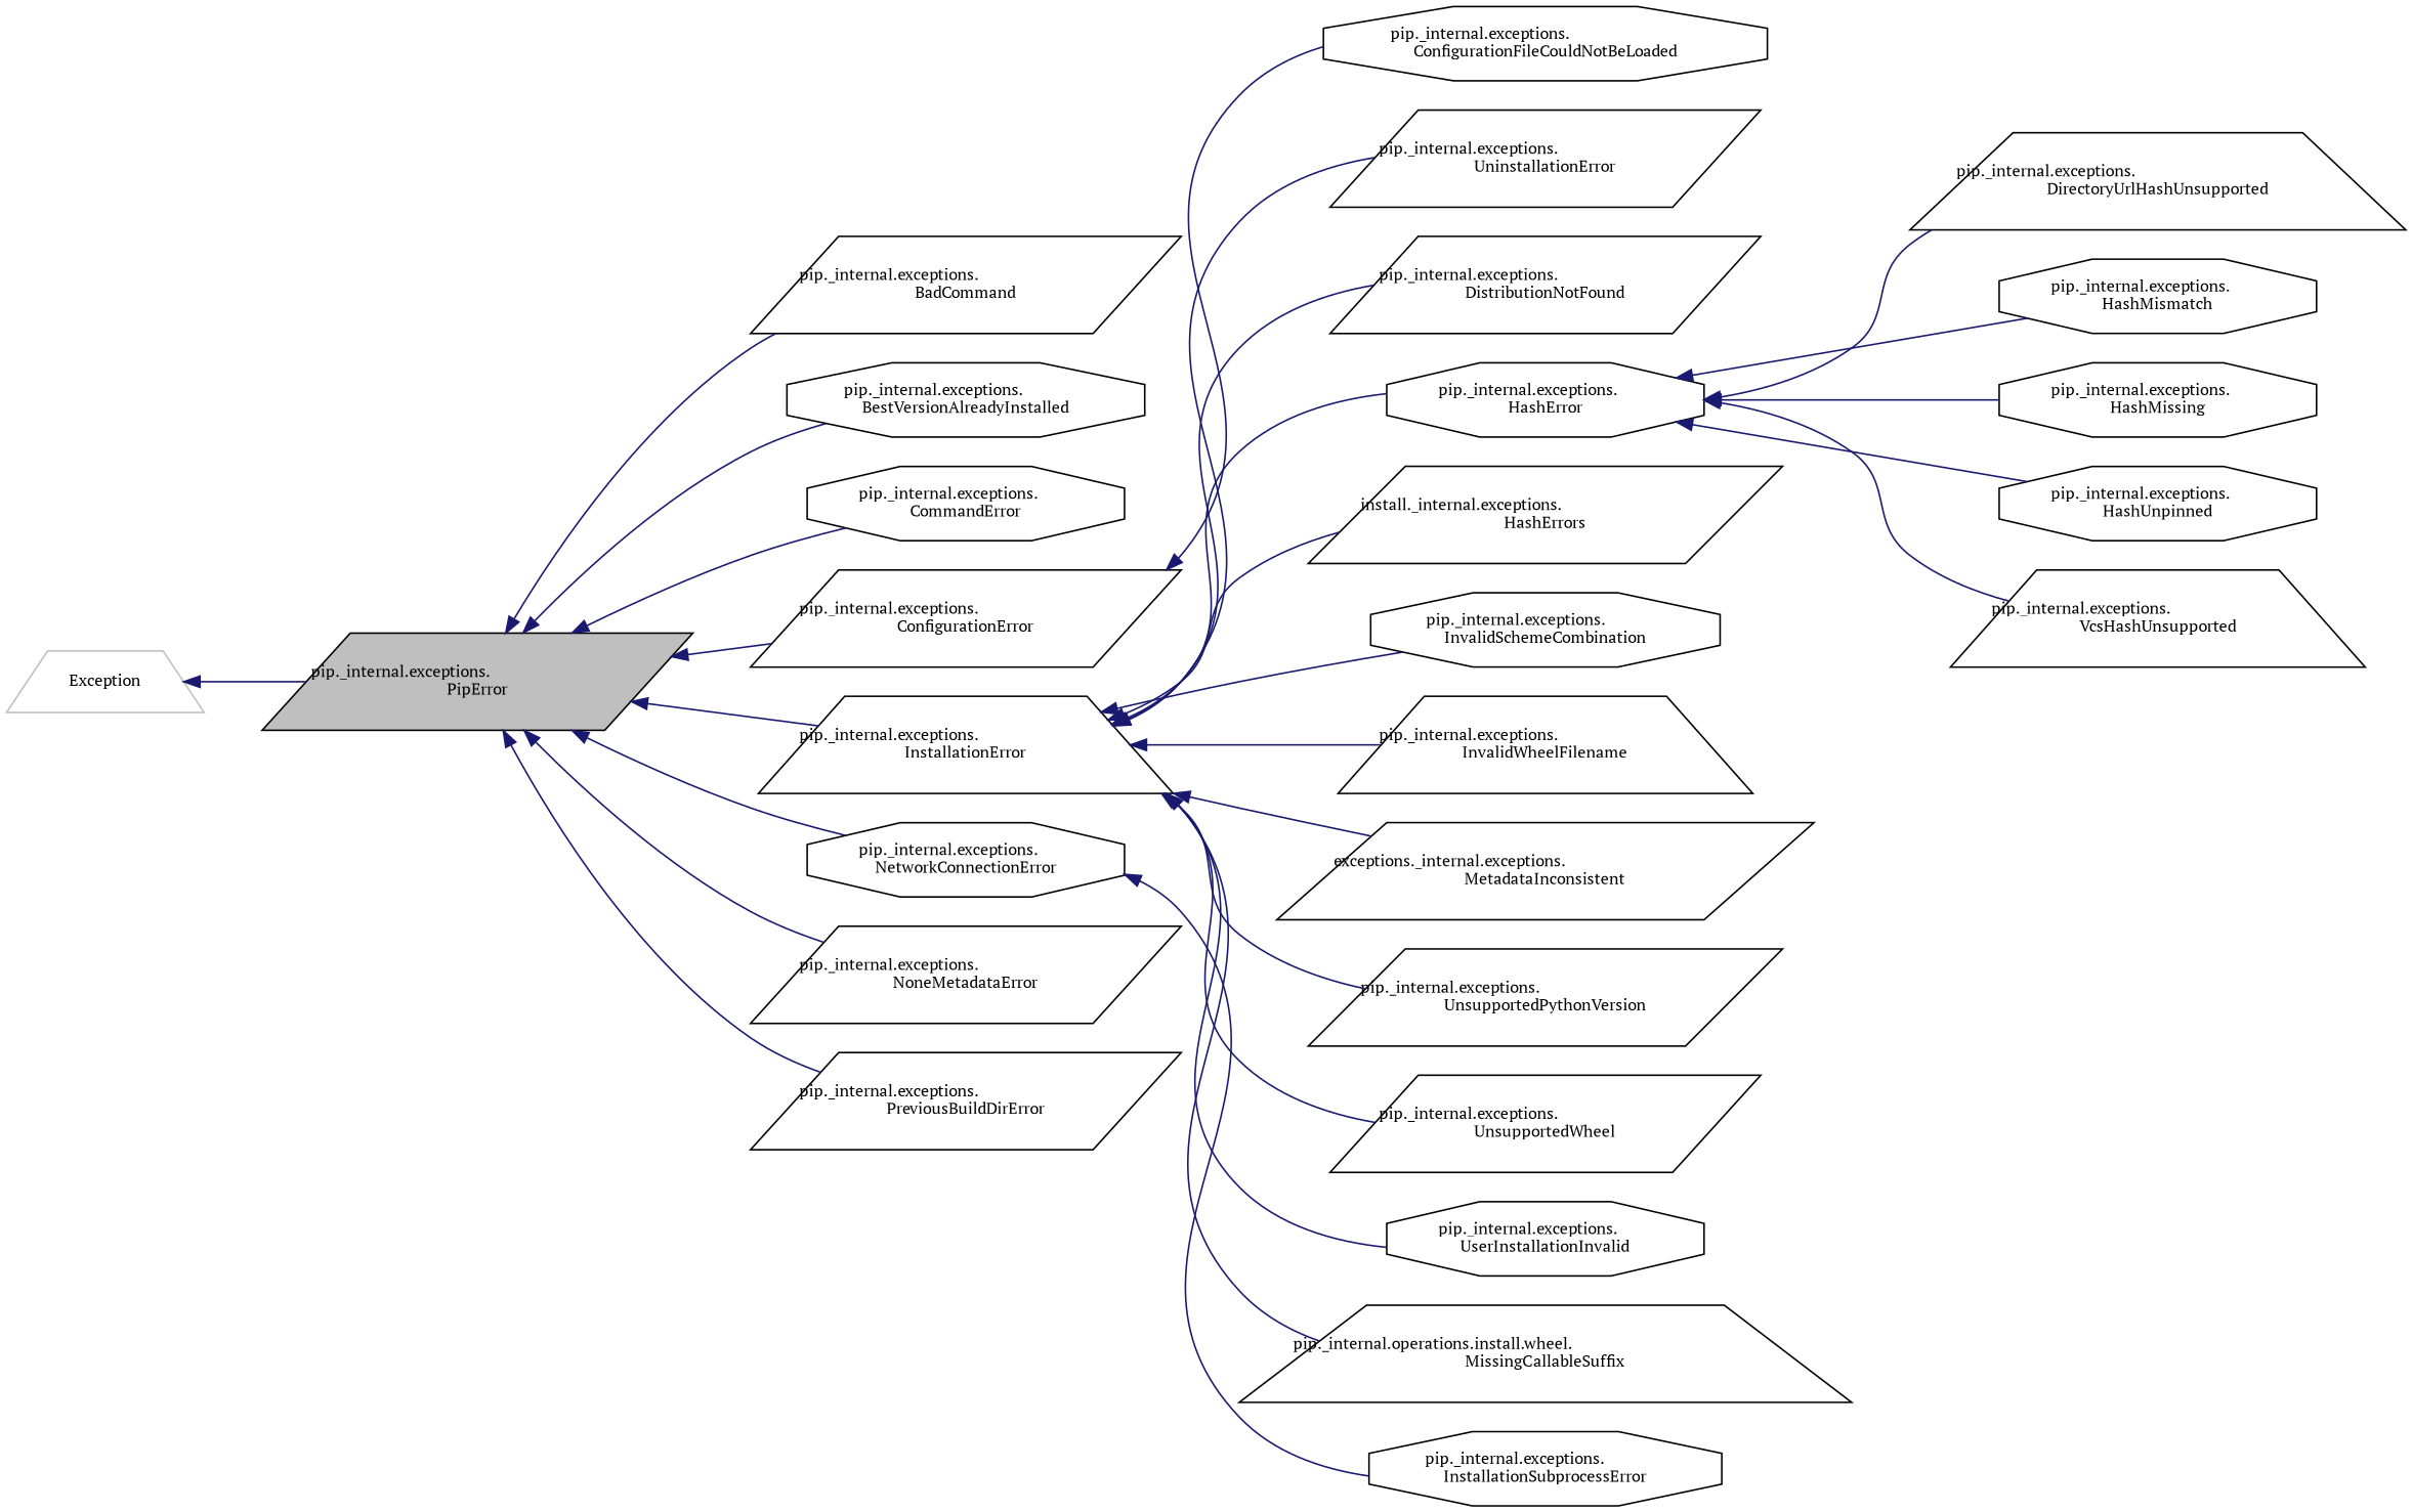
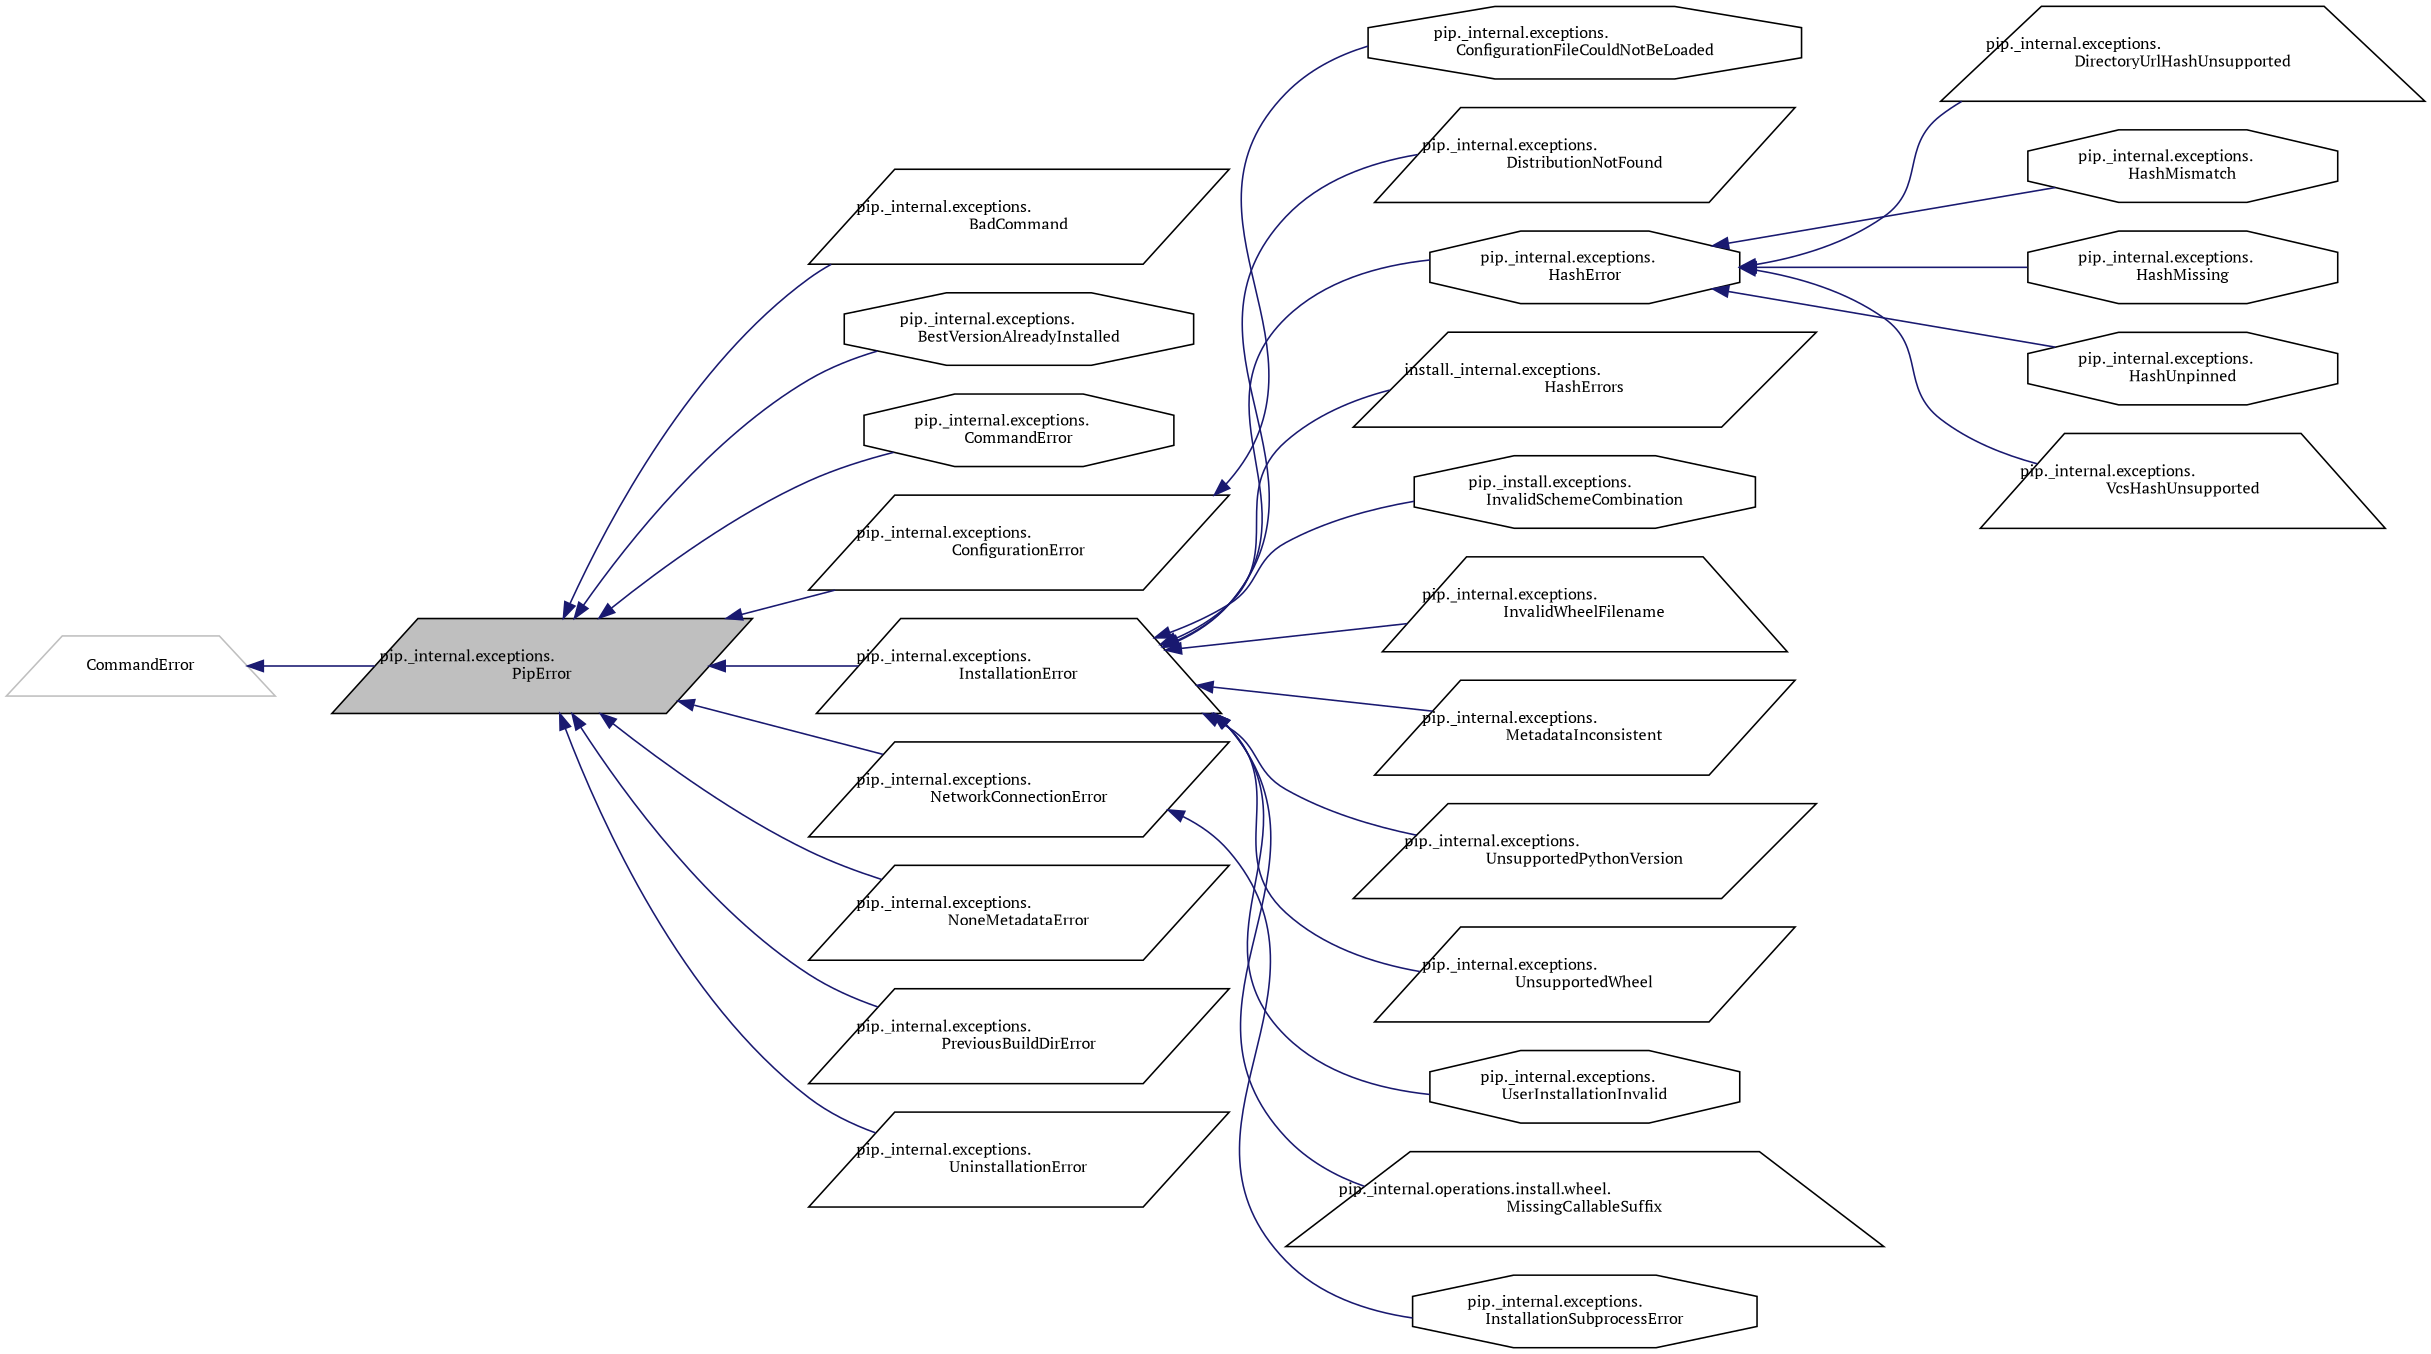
  digraph {
    fontname="PT Serif"
    rankdir=LR
    node [color=black fillcolor=white fontname="PT Serif" fontsize=10 shape=parallelogram style=filled]
    edge [color=midnightblue dir=back fontname="PT Serif" fontsize=10 labelfontname=Helvetica labelfontsize=10 style=solid]
    n1 [fillcolor=grey75 fontcolor=black height=0.2 label="pip._internal.exceptions.\lPipError" width=0.4]
    n2 [height=0.2 label="pip._internal.exceptions.\lBadCommand" width=0.4]
    n3 [height=0.2 label="pip._internal.exceptions.\lBestVersionAlreadyInstalled" shape=octagon width=0.4]
    n4 [height=0.2 label="pip._internal.exceptions.\lCommandError" shape=octagon width=0.4]
    n5 [height=0.2 label="pip._internal.exceptions.\lConfigurationError" width=0.4]
    n6 [height=0.2 label="pip._internal.exceptions.\lInstallationError" shape=trapezium width=0.4]
-   n7 [height=0.2 label="pip._internal.exceptions.\lNetworkConnectionError" shape=octagon width=0.4]
+   n7 [height=0.2 label="pip._internal.exceptions.\lNetworkConnectionError" width=0.4]
    n8 [height=0.2 label="pip._internal.exceptions.\lNoneMetadataError" width=0.4]
    n9 [height=0.2 label="pip._internal.exceptions.\lPreviousBuildDirError" width=0.4]
    n10 [height=0.2 label="pip._internal.exceptions.\lUninstallationError" width=0.4]
    n11 [height=0.2 label="pip._internal.exceptions.\lConfigurationFileCouldNotBeLoaded" shape=octagon width=0.4]
    n12 [height=0.2 label="pip._internal.exceptions.\lDistributionNotFound" width=0.4]
    n13 [height=0.2 label="pip._internal.exceptions.\lHashError" shape=octagon width=0.4]
    n14 [height=0.2 label="install._internal.exceptions.\lHashErrors" width=0.4]
-   n15 [height=0.2 label="pip._internal.exceptions.\lInvalidSchemeCombination" shape=octagon width=0.4]
+   n15 [height=0.2 label="pip._install.exceptions.\lInvalidSchemeCombination" shape=octagon width=0.4]
    n16 [height=0.2 label="pip._internal.exceptions.\lInvalidWheelFilename" shape=trapezium width=0.4]
-   n17 [height=0.2 label="exceptions._internal.exceptions.\lMetadataInconsistent" width=0.4]
+   n17 [height=0.2 label="pip._internal.exceptions.\lMetadataInconsistent" width=0.4]
    n18 [height=0.2 label="pip._internal.exceptions.\lUnsupportedPythonVersion" width=0.4]
    n19 [height=0.2 label="pip._internal.exceptions.\lUnsupportedWheel" width=0.4]
    n20 [height=0.2 label="pip._internal.exceptions.\lUserInstallationInvalid" shape=octagon width=0.4]
    n21 [height=0.2 label="pip._internal.operations.install.wheel.\lMissingCallableSuffix" shape=trapezium width=0.4]
    n22 [height=0.2 label="pip._internal.exceptions.\lInstallationSubprocessError" shape=octagon width=0.4]
-   n23 [color=grey75 height=0.2 label=Exception shape=trapezium width=0.4]
+   n23 [color=grey75 height=0.2 label=CommandError shape=trapezium width=0.4]
    n24 [height=0.2 label="pip._internal.exceptions.\lDirectoryUrlHashUnsupported" shape=trapezium width=0.4]
    n25 [height=0.2 label="pip._internal.exceptions.\lHashMismatch" shape=octagon width=0.4]
    n26 [height=0.2 label="pip._internal.exceptions.\lHashMissing" shape=octagon width=0.4]
    n27 [height=0.2 label="pip._internal.exceptions.\lHashUnpinned" shape=octagon width=0.4]
    n28 [height=0.2 label="pip._internal.exceptions.\lVcsHashUnsupported" shape=trapezium width=0.4]
    n1 -> n2
    n1 -> n3
    n1 -> n4
    n1 -> n5
    n1 -> n6
    n1 -> n7
    n1 -> n8
    n1 -> n9
-   n6 -> n10
+   n1 -> n10
    n5 -> n11
    n6 -> n12
    n6 -> n13
    n6 -> n14
    n6 -> n15
    n6 -> n16
    n6 -> n17
    n6 -> n18
    n6 -> n19
    n6 -> n20
    n6 -> n21
    n7 -> n22
    n13 -> n24
    n13 -> n25
    n13 -> n26
    n13 -> n27
    n13 -> n28
    n23 -> n1
  }
